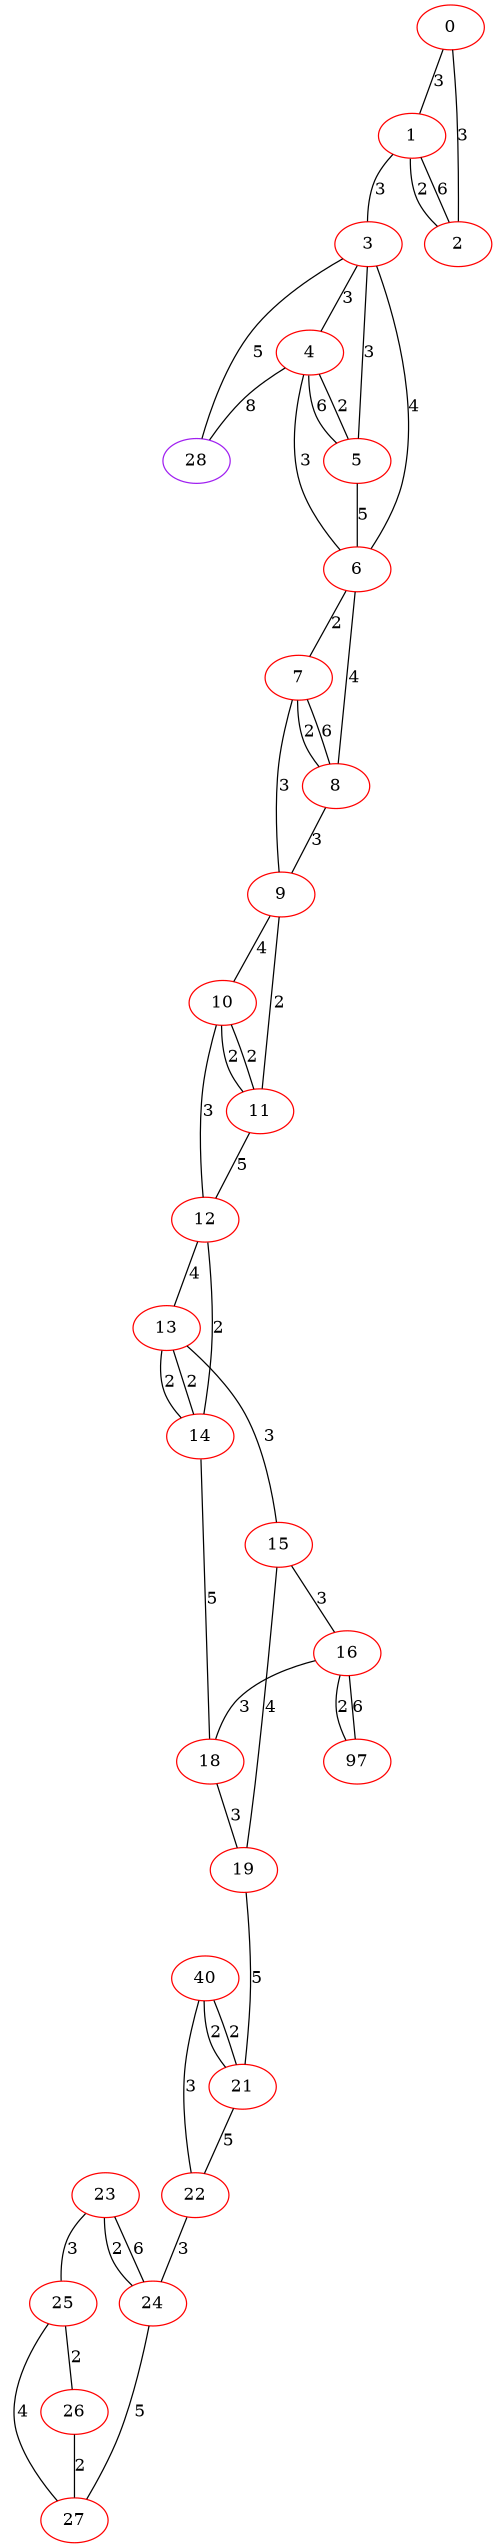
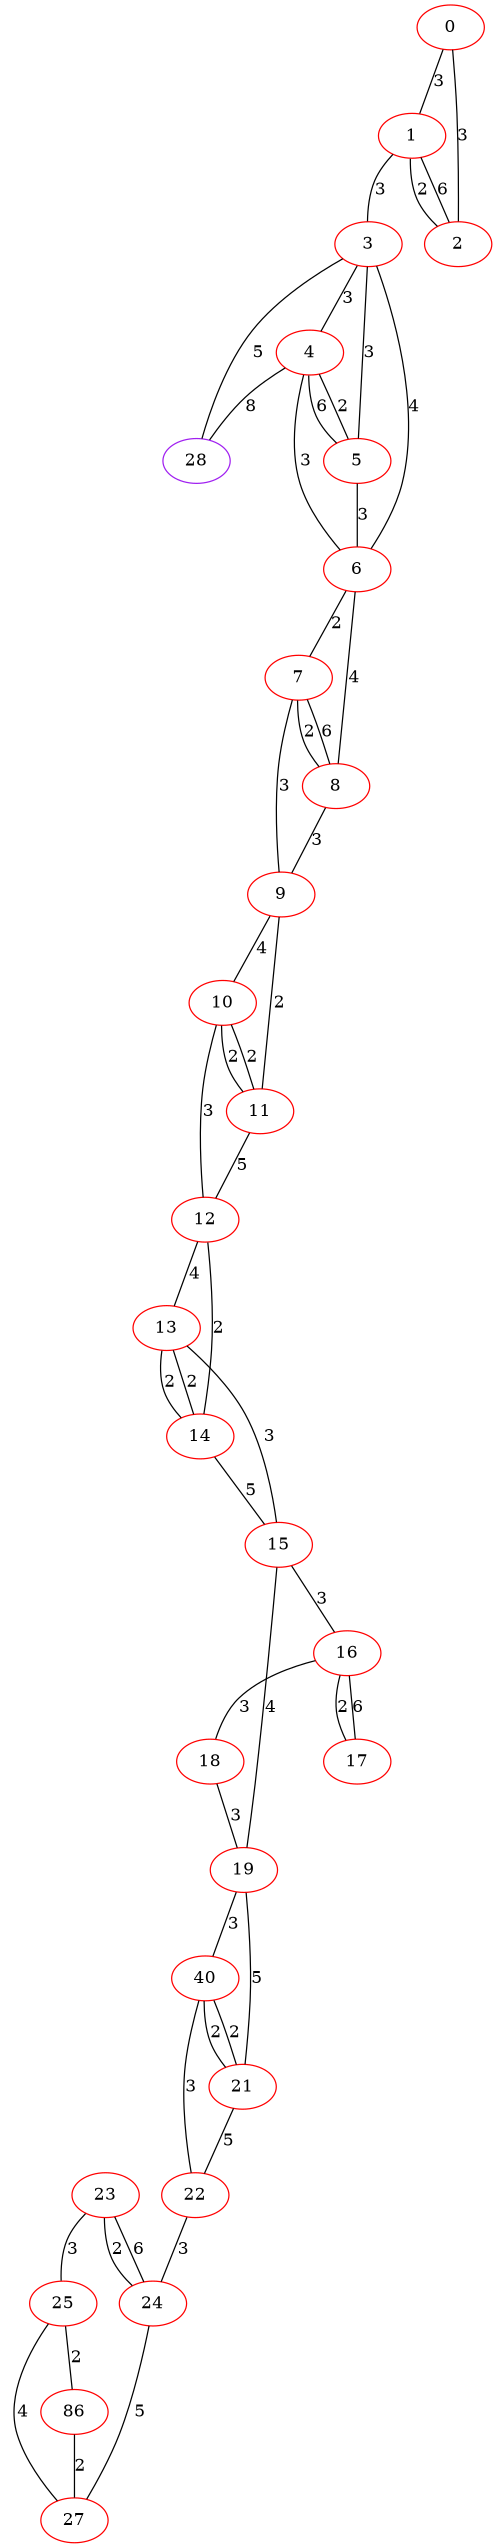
  graph {
    node [color=red weight=1]
    0
    1
    2
    3
    4
    5
    28 [color=purple weight=4]
    6
    7
    8
    9
    10
    11
    12
    13
    14
    15
    16
    19
-   17 [label=97]
+   17
    18
    n22 [label=40]
    21
    22
    24
    23
    25
    27
-   26
+   26 [label=86]
    0 -- 1 [label=3]
    0 -- 2 [label=3]
    1 -- 2 [label=2]
    1 -- 2 [label=6]
    1 -- 3 [label=3]
    3 -- 4 [label=3]
    3 -- 5 [label=3]
    3 -- 28 [label=5]
    4 -- 5 [label=2]
    4 -- 5 [label=6]
    4 -- 28 [label=8]
    4 -- 6 [label=3]
-   5 -- 6 [label=5]
+   5 -- 6 [label=3]
    6 -- 3 [label=4]
    6 -- 7 [label=2]
    6 -- 8 [label=4]
    7 -- 8 [label=2]
    7 -- 8 [label=6]
    7 -- 9 [label=3]
    8 -- 9 [label=3]
    9 -- 10 [label=4]
    9 -- 11 [label=2]
    10 -- 11 [label=2]
    10 -- 11 [label=2]
    10 -- 12 [label=3]
    11 -- 12 [label=5]
    12 -- 13 [label=4]
    12 -- 14 [label=2]
    13 -- 14 [label=2]
    13 -- 14 [label=2]
    13 -- 15 [label=3]
-   14 -- 18 [label=5]
+   14 -- 15 [label=5]
    15 -- 16 [label=3]
    15 -- 19 [label=4]
    16 -- 17 [label=6]
    16 -- 17 [label=2]
    16 -- 18 [label=3]
+   19 -- n22 [label=3]
    19 -- 21 [label=5]
    18 -- 19 [label=3]
    n22 -- 21 [label=2]
    n22 -- 21 [label=2]
    n22 -- 22 [label=3]
    21 -- 22 [label=5]
    22 -- 24 [label=3]
    24 -- 27 [label=5]
    23 -- 24 [label=2]
    23 -- 24 [label=6]
    23 -- 25 [label=3]
    25 -- 27 [label=4]
    25 -- 26 [label=2]
    26 -- 27 [label=2]
  }
